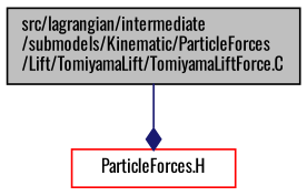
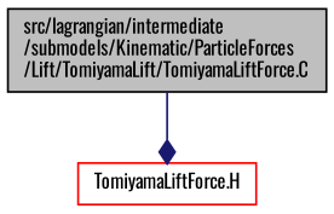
  digraph {
    fontname=Oswald
    node [fontname=Oswald fontsize=10 shape=record]
    n1 [color=black fillcolor=grey75 fontcolor=black height=0.2 label="src/lagrangian/intermediate\l/submodels/Kinematic/ParticleForces\l/Lift/TomiyamaLift/TomiyamaLiftForce.C" style=filled width=0.4]
-   n2 [color=red height=0.2 label="ParticleForces.H" width=0.4]
+   n2 [color=red height=0.2 label="TomiyamaLiftForce.H" width=0.4]
    n1 -> n2 [color=midnightblue fontname=Oswald fontsize=10 labelfontname=Helvetica labelfontsize=10 style=solid arrowhead=diamond]
  }
